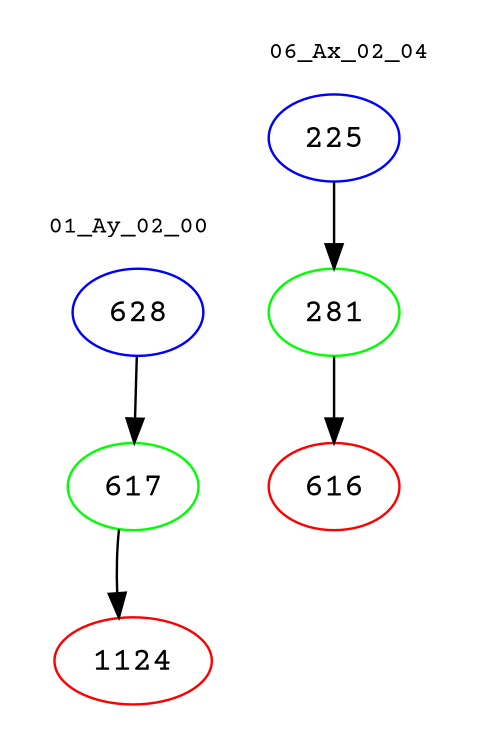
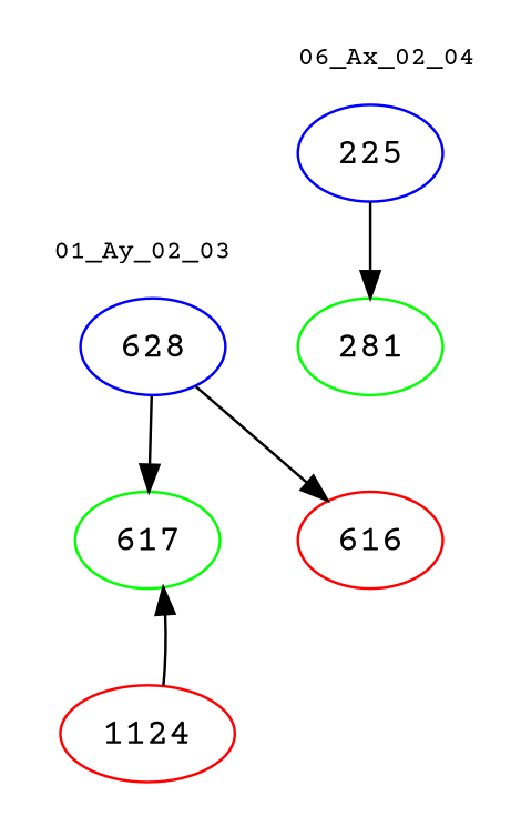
  digraph {
    fontname="Courier Prime"
    node [color=blue fontname="Courier Prime"]
    edge [color=black fontname="Courier Prime"]
    n1 [label=628]
    n2 [color=green label=617]
    n3 [color=red label=1124]
    n4 [label=225]
    n5 [color=green label=281]
    n6 [color=red label=616]
    subgraph cluster_1 {
      color=white
      fontsize=10
-     label="01_Ay_02_00"
+     label="01_Ay_02_03"
      n1
      n2
      n3
    }
    subgraph cluster_2 {
      color=white
      fontsize=10
      label="06_Ax_02_04"
      n4
      n5
      n6
    }
    n1 -> n2
-   n2 -> n3
+   n3 -> n2
    n4 -> n5
-   n5 -> n6
+   n1 -> n6
  }
